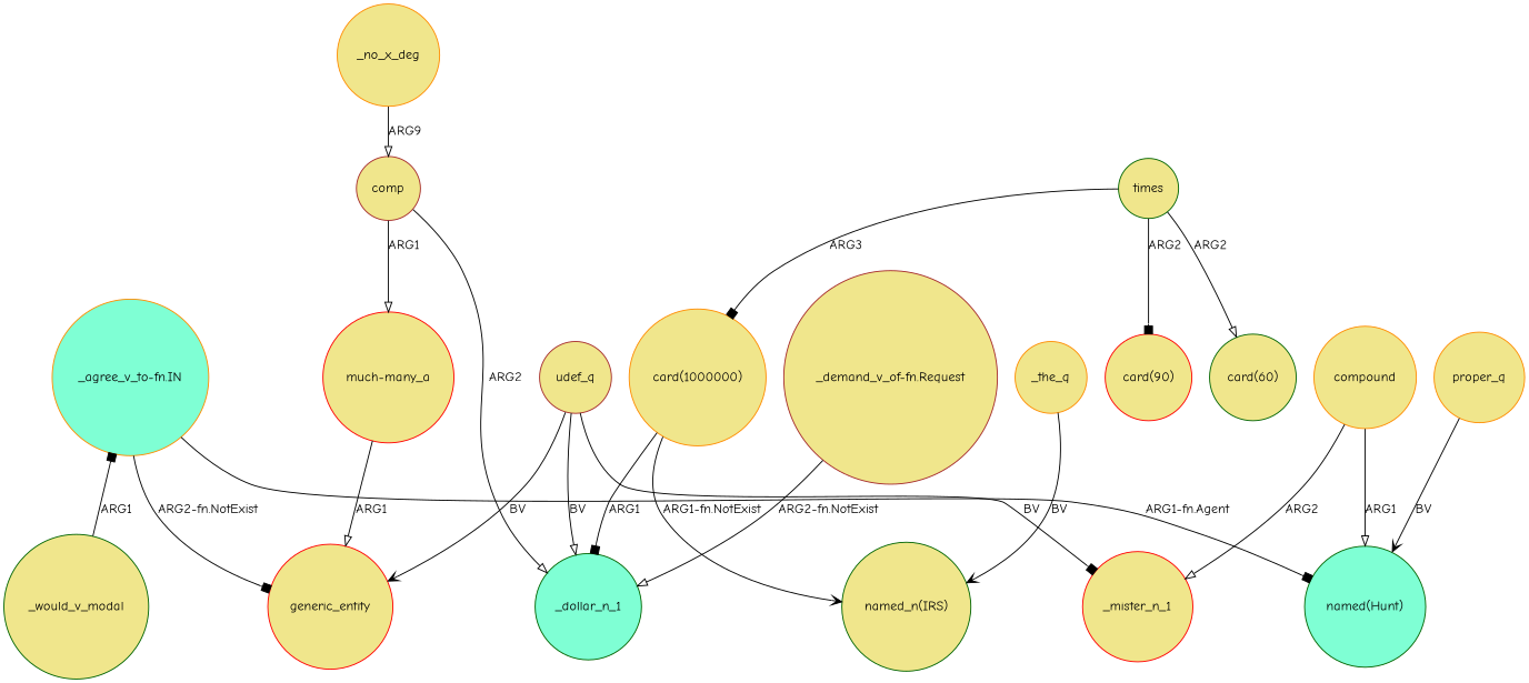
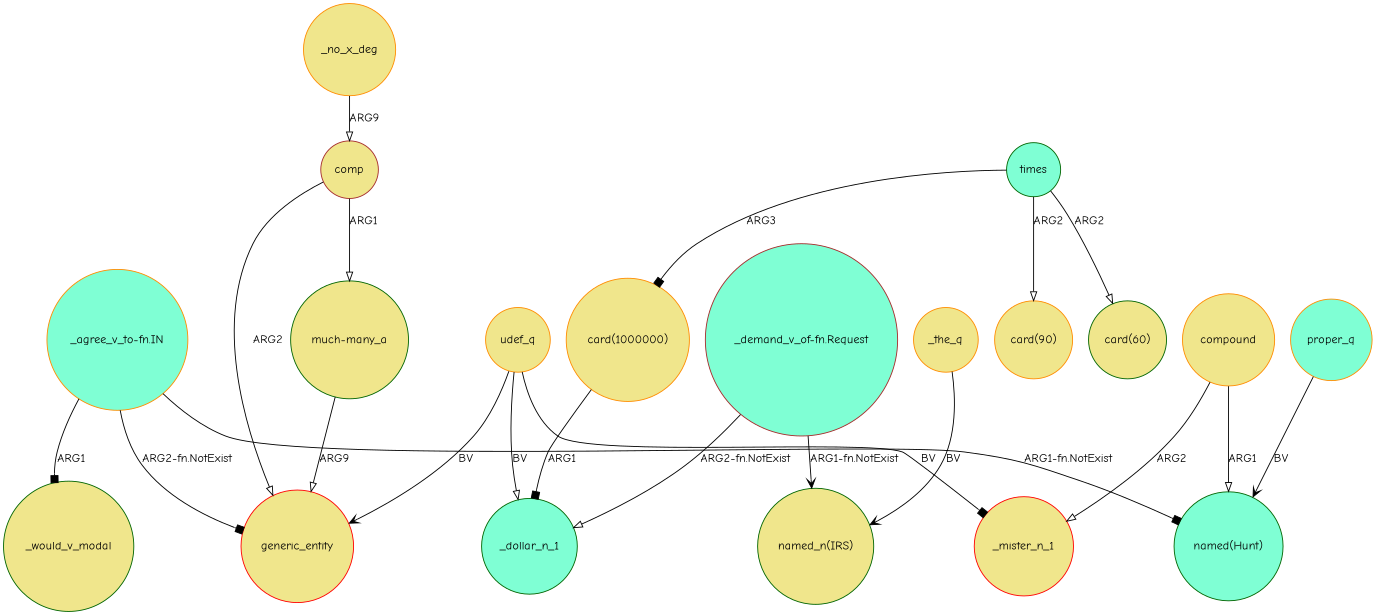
  digraph {
    fontname="Comic Neue"
    node [color=darkorange fillcolor=khaki fontname="Comic Neue" shape=circle style=filled]
    edge [arrowhead=onormal fontname="Comic Neue"]
    "_agree_v_to-fn.IN" [fillcolor=aquamarine]
    _would_v_modal [color=darkgreen]
    generic_entity [color=red]
    "named(Hunt)" [color=darkgreen fillcolor=aquamarine]
    "card(1000000)"
    _dollar_n_1 [color=darkgreen fillcolor=aquamarine]
-   "_demand_v_of-fn.Request" [color=brown]
+   "_demand_v_of-fn.Request" [color=brown fillcolor=aquamarine]
    "named_n(IRS)" [color=darkgreen]
-   udef_q [color=brown]
+   udef_q
    _mister_n_1 [color=red]
-   "much-many_a" [color=red]
+   "much-many_a" [color=darkgreen]
    compound
    _no_x_deg
    comp [color=brown]
-   times [color=darkgreen]
-   "card(90)" [color=red]
+   times [color=darkgreen fillcolor=aquamarine]
+   "card(90)"
    "card(60)" [color=darkgreen]
    _the_q
-   proper_q
+   proper_q [fillcolor=aquamarine]
    "_agree_v_to-fn.IN" -> generic_entity [arrowhead=box label="ARG2-fn.NotExist"]
-   "_agree_v_to-fn.IN" -> "named(Hunt)" [arrowhead=box label="ARG1-fn.Agent"]
-   _would_v_modal -> "_agree_v_to-fn.IN" [arrowhead=box label=ARG1]
+   "_agree_v_to-fn.IN" -> "named(Hunt)" [arrowhead=box label="ARG1-fn.NotExist"]
+   "_agree_v_to-fn.IN" -> _would_v_modal [arrowhead=box label=ARG1]
    "card(1000000)" -> _dollar_n_1 [arrowhead=box label=ARG1]
    "_demand_v_of-fn.Request" -> _dollar_n_1 [label="ARG2-fn.NotExist"]
-   "card(1000000)" -> "named_n(IRS)" [arrowhead=vee label="ARG1-fn.NotExist"]
+   "_demand_v_of-fn.Request" -> "named_n(IRS)" [arrowhead=vee label="ARG1-fn.NotExist"]
    udef_q -> generic_entity [arrowhead=vee label=BV]
    udef_q -> _dollar_n_1 [label=BV]
    udef_q -> _mister_n_1 [arrowhead=box label=BV]
-   "much-many_a" -> generic_entity [label=ARG1]
+   "much-many_a" -> generic_entity [label=ARG9]
    compound -> "named(Hunt)" [label=ARG1]
    compound -> _mister_n_1 [label=ARG2]
    _no_x_deg -> comp [label=ARG9]
-   comp -> _dollar_n_1 [label=ARG2]
+   comp -> generic_entity [label=ARG2]
    comp -> "much-many_a" [label=ARG1]
    times -> "card(1000000)" [arrowhead=box label=ARG3]
-   times -> "card(90)" [arrowhead=box label=ARG2]
+   times -> "card(90)" [label=ARG2]
    times -> "card(60)" [label=ARG2]
    _the_q -> "named_n(IRS)" [arrowhead=vee label=BV]
    proper_q -> "named(Hunt)" [arrowhead=vee label=BV]
  }
